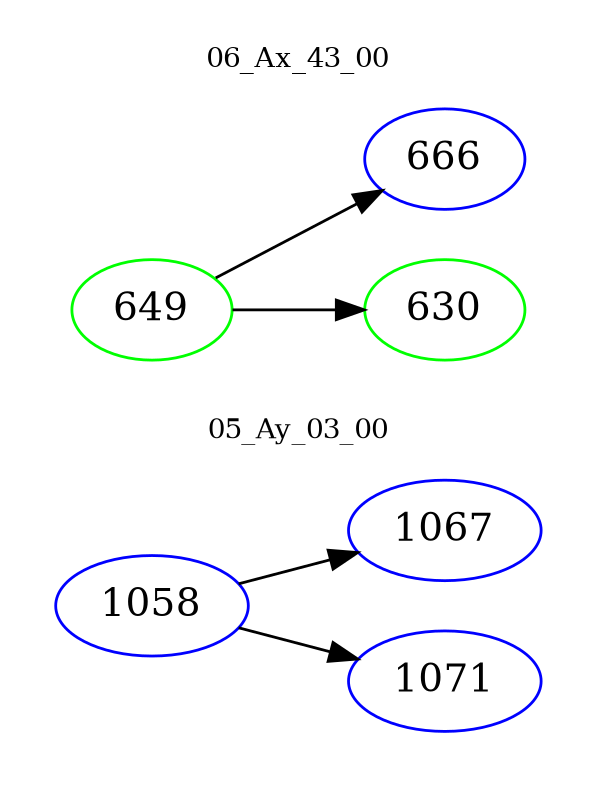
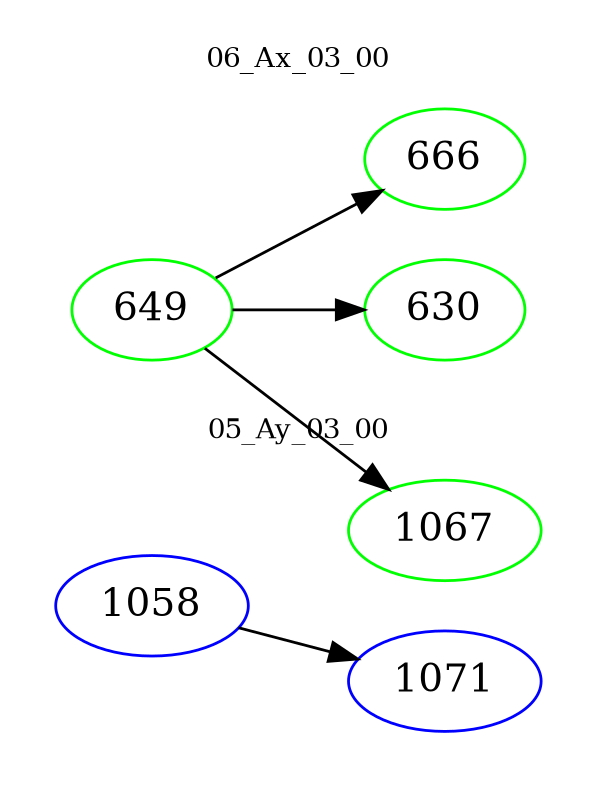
  digraph {
    rankdir=LR
    node [color=green]
    edge [color=black]
    n1 [label=649]
    n2 [label=630]
-   n3 [color=blue label=666]
+   n3 [label=666]
    n4 [color=blue label=1058]
    n5 [color=blue label=1071]
-   n6 [color=blue label=1067]
+   n6 [label=1067]
    subgraph cluster_1 {
      color=white
      fontsize=10
-     label="06_Ax_43_00"
+     label="06_Ax_03_00"
      n1
      n2
      n3
    }
    subgraph cluster_2 {
      color=white
      fontsize=10
      label="05_Ay_03_00"
      n4
      n5
      n6
    }
    n1 -> n2
    n1 -> n3
    n4 -> n5
-   n4 -> n6
+   n1 -> n6
  }
